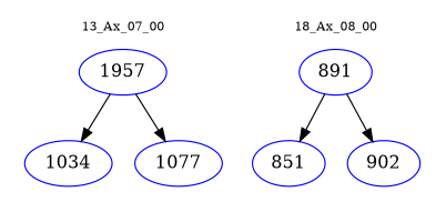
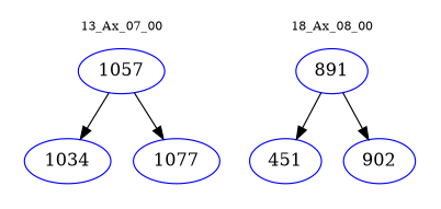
  digraph {
    node [color=blue]
    edge [color=black]
-   n1 [label=1957]
+   n1 [label=1057]
    n2 [label=1034]
    n3 [label=1077]
    n4 [label=891]
-   n5 [label=851]
+   n5 [label=451]
    n6 [label=902]
    subgraph cluster_1 {
      color=white
      fontsize=10
      label="13_Ax_07_00"
      n1
      n2
      n3
    }
    subgraph cluster_2 {
      color=white
      fontsize=10
      label="18_Ax_08_00"
      n4
      n5
      n6
    }
    n1 -> n2
    n1 -> n3
    n4 -> n5
    n4 -> n6
  }
